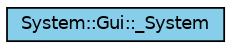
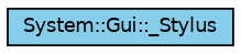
  digraph {
    rankdir=TB
-   n1 [color=black fillcolor=skyblue fontname=Helvetica fontsize=10 height=0.2 label="System::Gui::_System" shape=record style=filled width=0.4]
+   n1 [color=black fillcolor=skyblue fontname=Helvetica fontsize=10 height=0.2 label="System::Gui::_Stylus" shape=record style=filled width=0.4]
  }
